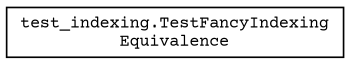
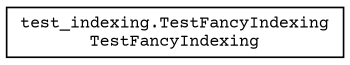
  digraph {
    rankdir=LR
    fontname="Courier Prime"
-   n1 [color=black fillcolor=white fontname="Courier Prime" fontsize=10 height=0.2 label="test_indexing.TestFancyIndexing\lEquivalence" shape=record style=filled width=0.4]
+   n1 [color=black fillcolor=white fontname="Courier Prime" fontsize=10 height=0.2 label="test_indexing.TestFancyIndexing\lTestFancyIndexing" shape=record style=filled width=0.4]
  }
